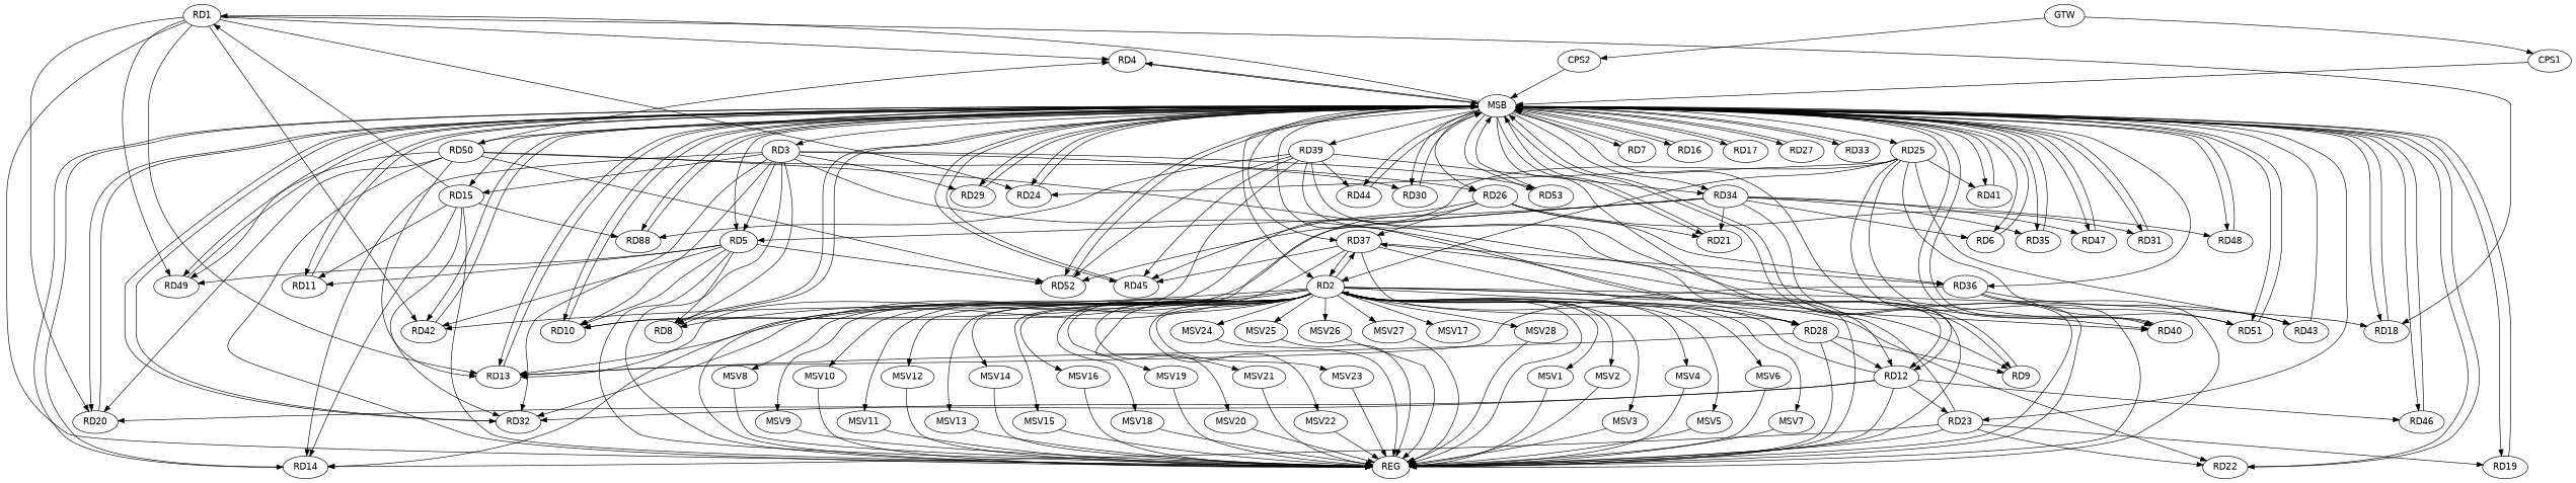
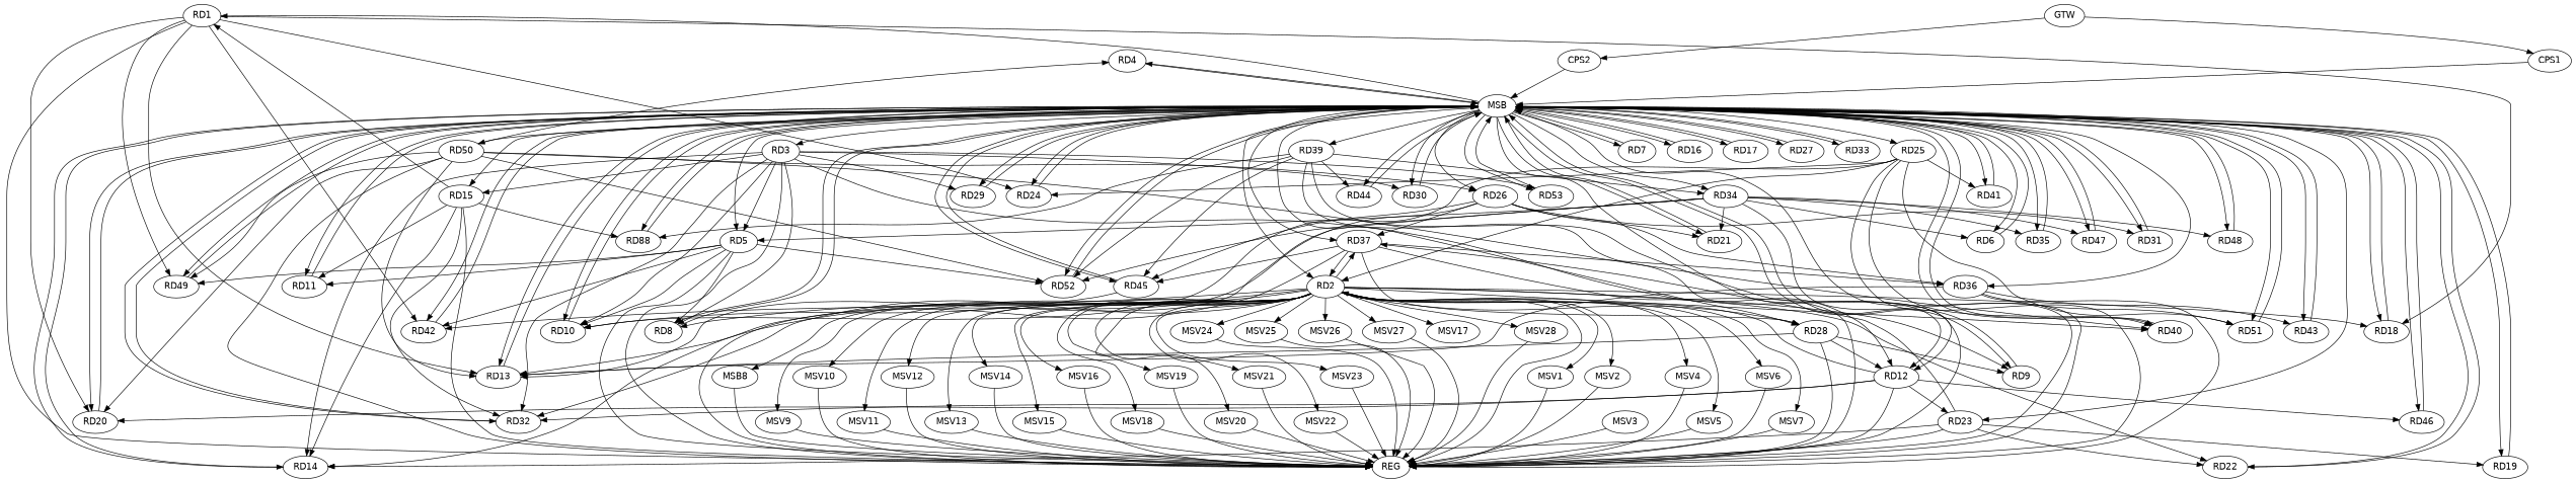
  strict digraph {
    fontname="DejaVu Sans"
    node [fontname="DejaVu Sans"]
    edge [fontname="DejaVu Sans"]
    n1 [label=RD1]
    n2 [label=RD4]
    n3 [label=RD13]
    n4 [label=RD18]
    n5 [label=RD20]
    n6 [label=RD24]
    n7 [label=RD42]
    n8 [label=RD49]
    n9 [label=REG]
    n10 [label=MSB]
    n11 [label=RD2]
    n12 [label=RD8]
    n13 [label=RD9]
    n14 [label=RD22]
    n15 [label=RD28]
    n16 [label=RD32]
    n17 [label=RD37]
    n18 [label=RD40]
    n19 [label=MSV1]
    n20 [label=MSV2]
    n21 [label=MSV3]
    n22 [label=MSV4]
    n23 [label=MSV5]
    n24 [label=MSV6]
    n25 [label=MSV7]
-   n26 [label=MSV8]
+   n26 [label=MSB8]
    n27 [label=MSV9]
    n28 [label=MSV10]
    n29 [label=MSV11]
    n30 [label=MSV12]
    n31 [label=MSV13]
    n32 [label=MSV14]
    n33 [label=MSV15]
    n34 [label=MSV16]
    n35 [label=MSV17]
    n36 [label=MSV18]
    n37 [label=MSV19]
    n38 [label=MSV20]
    n39 [label=MSV21]
    n40 [label=MSV22]
    n41 [label=MSV23]
    n42 [label=MSV24]
    n43 [label=MSV25]
    n44 [label=MSV26]
    n45 [label=MSV27]
    n46 [label=MSV28]
    n47 [label=RD12]
    n48 [label=RD14]
    n49 [label=RD36]
    n50 [label=RD45]
    n51 [label=RD3]
    n52 [label=RD5]
    n53 [label=RD10]
    n54 [label=RD15]
    n55 [label=RD29]
    n56 [label=RD30]
    n57 [label=RD53]
    n58 [label=RD11]
    n59 [label=RD52]
    n60 [label=RD23]
    n61 [label=RD46]
    n62 [label=RD88]
    n63 [label=RD6]
    n64 [label=RD7]
    n65 [label=RD16]
    n66 [label=RD17]
    n67 [label=RD19]
    n68 [label=RD21]
    n69 [label=RD25]
    n70 [label=RD41]
    n71 [label=RD51]
    n72 [label=RD26]
    n73 [label=RD31]
    n74 [label=RD27]
    n75 [label=RD33]
    n76 [label=RD34]
    n77 [label=RD35]
    n78 [label=RD47]
    n79 [label=RD48]
    n80 [label=RD43]
    n81 [label=RD39]
    n82 [label=RD44]
    n83 [label=RD50]
    n84 [label=CPS1]
    n85 [label=CPS2]
    n86 [label=GTW]
-   n1 -> n2
    n1 -> n3
    n1 -> n4
    n1 -> n5
    n1 -> n6
    n1 -> n7
    n1 -> n8
    n1 -> n9
    n2 -> n10
    n3 -> n10
    n4 -> n10
    n5 -> n10
    n6 -> n10
    n7 -> n10
    n8 -> n10
    n10 -> n1
    n10 -> n2
    n10 -> n3
    n10 -> n4
    n10 -> n5
    n10 -> n6
    n10 -> n7
    n10 -> n8
    n10 -> n9
    n10 -> n11
    n10 -> n12
    n10 -> n13
    n10 -> n14
    n10 -> n15
    n10 -> n16
    n10 -> n17
    n10 -> n18
    n10 -> n47
    n10 -> n48
    n10 -> n49
    n10 -> n50
    n10 -> n51
    n10 -> n52
    n10 -> n53
    n10 -> n54
    n10 -> n55
    n10 -> n56
    n10 -> n57
    n10 -> n58
    n10 -> n59
    n10 -> n60
    n10 -> n61
    n10 -> n62
    n10 -> n63
    n10 -> n64
    n10 -> n65
    n10 -> n66
    n10 -> n67
    n10 -> n68
    n10 -> n69
    n10 -> n70
    n10 -> n71
    n10 -> n72
    n10 -> n73
    n10 -> n74
    n10 -> n75
    n10 -> n76
    n10 -> n77
    n10 -> n78
    n10 -> n79
-   n69 -> n80
+   n10 -> n80
    n10 -> n81
    n10 -> n82
    n10 -> n83
    n11 -> n3
    n11 -> n4
    n11 -> n7
    n11 -> n9
    n11 -> n12
    n11 -> n13
    n11 -> n14
    n11 -> n15
    n11 -> n16
    n11 -> n17
    n11 -> n18
    n11 -> n19
    n11 -> n20
-   n11 -> n21
    n11 -> n22
    n11 -> n23
    n11 -> n24
    n11 -> n25
    n11 -> n26
    n11 -> n27
    n11 -> n28
    n11 -> n29
    n11 -> n30
    n11 -> n31
    n11 -> n32
    n11 -> n33
    n11 -> n34
    n11 -> n35
    n11 -> n36
    n11 -> n37
    n11 -> n38
    n11 -> n39
    n11 -> n40
    n11 -> n41
    n11 -> n42
    n11 -> n43
    n11 -> n44
    n11 -> n45
    n11 -> n46
    n12 -> n10
    n13 -> n10
    n14 -> n10
    n15 -> n3
    n15 -> n9
    n15 -> n13
    n15 -> n47
    n16 -> n10
    n17 -> n9
    n17 -> n11
    n17 -> n15
    n17 -> n48
    n17 -> n49
    n17 -> n50
    n18 -> n10
    n19 -> n9
    n20 -> n9
    n21 -> n9
    n22 -> n9
    n23 -> n9
    n24 -> n9
    n25 -> n9
    n26 -> n9
    n27 -> n9
    n28 -> n9
    n29 -> n9
    n30 -> n9
    n31 -> n9
    n32 -> n9
    n33 -> n9
    n34 -> n9
    n36 -> n9
    n37 -> n9
    n38 -> n9
    n39 -> n9
    n40 -> n9
    n41 -> n9
    n42 -> n9
    n43 -> n9
    n44 -> n9
    n45 -> n9
    n46 -> n9
    n47 -> n5
    n47 -> n9
    n47 -> n11
    n47 -> n16
    n47 -> n60
    n47 -> n61
    n48 -> n10
    n49 -> n3
    n49 -> n9
    n49 -> n71
    n49 -> n80
    n50 -> n10
    n51 -> n9
    n51 -> n12
    n51 -> n16
    n51 -> n47
    n51 -> n48
    n51 -> n52
    n51 -> n53
    n51 -> n54
    n51 -> n55
    n51 -> n56
    n51 -> n57
    n52 -> n7
    n52 -> n8
    n52 -> n9
    n52 -> n12
    n52 -> n53
    n52 -> n58
    n52 -> n59
    n53 -> n10
    n54 -> n1
    n54 -> n9
    n54 -> n16
    n54 -> n48
    n54 -> n58
    n54 -> n62
    n55 -> n10
    n56 -> n10
    n57 -> n10
    n58 -> n10
    n59 -> n10
    n60 -> n9
    n60 -> n14
    n60 -> n17
    n60 -> n48
    n60 -> n67
    n61 -> n10
    n62 -> n10
    n63 -> n10
    n64 -> n10
    n65 -> n10
    n66 -> n10
    n67 -> n10
    n68 -> n10
    n69 -> n6
    n69 -> n9
    n69 -> n11
    n69 -> n18
    n69 -> n53
    n69 -> n70
    n69 -> n71
    n70 -> n10
    n71 -> n10
    n72 -> n9
    n72 -> n17
    n72 -> n49
    n72 -> n50
    n72 -> n68
    n72 -> n73
    n73 -> n10
    n74 -> n10
    n75 -> n10
    n76 -> n3
    n76 -> n9
    n76 -> n52
    n76 -> n59
    n76 -> n63
    n76 -> n68
    n76 -> n77
    n76 -> n78
    n76 -> n79
    n77 -> n10
    n78 -> n10
    n79 -> n10
    n80 -> n10
    n81 -> n9
    n81 -> n47
    n81 -> n50
-   n81 -> n53
+   n50 -> n53
    n81 -> n59
    n81 -> n62
    n81 -> n76
    n81 -> n82
    n82 -> n10
    n83 -> n2
    n83 -> n3
    n83 -> n5
    n83 -> n8
    n83 -> n9
    n83 -> n18
    n83 -> n59
    n83 -> n72
    n84 -> n10
    n85 -> n10
    n86 -> n84
    n86 -> n85
  }
